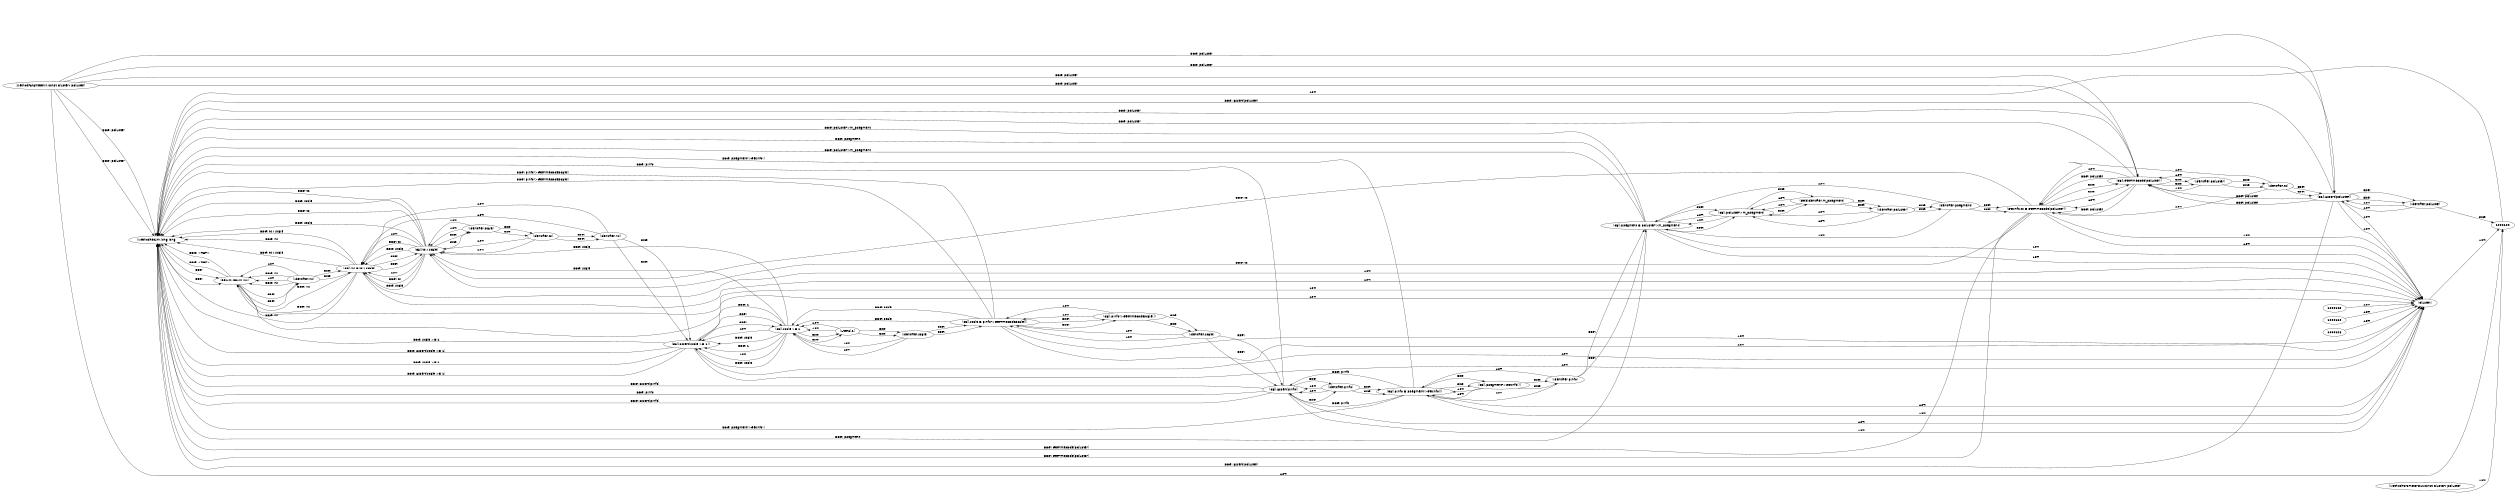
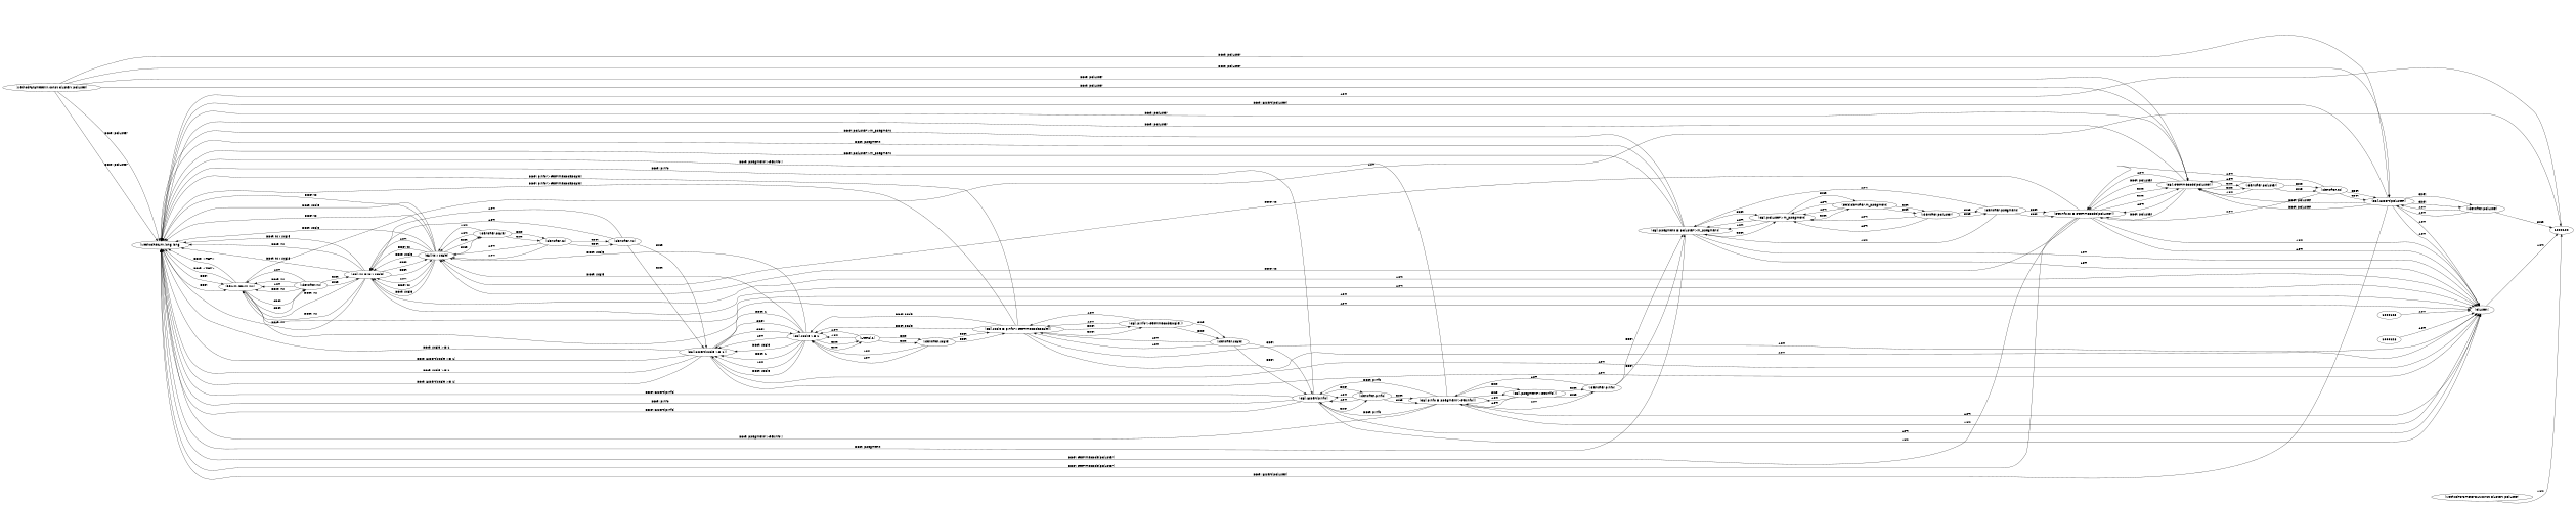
  digraph {
    fontname="DejaVu Sans"
    rankdir=LR
    node [fontname="DejaVu Sans"]
    edge [fontname="DejaVu Sans"]
    n1 [label="(MethodReturn,long long)"]
    n2 [label="(Return,return ns;)"]
    n3 [label="(Cluster,)"]
    n4 [label="(Identifier,ns)"]
    1000100
    n6 [label="(MethodParameterIn,const Cluster* pCluster)"]
    n7 [label="(Call,assert(pCluster))"]
    n8 [label="(Call,GetTimeCode(pCluster))"]
    n9 [label="(Identifier,pCluster)"]
    n10 [label="(GetInfo,tc = GetTimeCode(pCluster))"]
    n11 [label="(Identifier,pCluster)"]
    n12 [label="(MethodParameterOut,const Cluster* pCluster)"]
    n13 [label="(Call,scale = pInfo->GetTimeCodeScale())"]
    n14 [label="(Call,pInfo->GetTimeCodeScale())"]
    n15 [label="(Call,scale >= 1)"]
    n16 [label="(Identifier,scale)"]
    n17 [label="(Literal,1)"]
    n18 [label="(Call,assert(scale >= 1))"]
    n19 [label="(Call,tc * scale)"]
    n20 [label="(Call,assert(pInfo))"]
    n21 [label="(Identifier,pInfo)"]
    n22 [label="(Identifier,scale)"]
    n23 [label="(Call,ns = tc * scale)"]
    n24 [label="(Identifier,scale)"]
    n25 [label="(Identifier,ns)"]
    n26 [label="(Identifier,tc)"]
    n27 [label="(Identifier,tc)"]
    n28 [label="(Call,pSegment = pCluster->m_pSegment)"]
    n29 [label="(Call,pCluster->m_pSegment)"]
    n30 [label="(FieldIdentifier,m_pSegment)"]
    n31 [label="(Identifier,pSegment)"]
    n32 [label="(Identifier,pCluster)"]
    n33 [label="(Call,pInfo = pSegment->GetInfo())"]
    n34 [label="(Call,pSegment->GetInfo())"]
    n35 [label="(Identifier,pInfo)"]
    1000105
-   1000120
    1000128
    n1 -> n2 [label="CFG: "]
    n1 -> n2 [label="CFG: "]
    n2 -> n1 [label="DDG: <RET>"]
    n2 -> n1 [label="DDG: <RET>"]
    n2 -> n3 [label="AST: "]
    n2 -> n3 [label="AST: "]
    n2 -> n4 [label="CFG: "]
    n2 -> n4 [label="CFG: "]
    n3 -> 1000100 [label="AST: "]
    n4 -> n2 [label="AST: "]
    n4 -> n2 [label="DDG: ns"]
    n4 -> n2 [label="AST: "]
    n4 -> n2 [label="DDG: ns"]
    n4 -> n23 [label="CFG: "]
    n4 -> n23 [label="CFG: "]
    1000100 -> n1 [label="AST: "]
    n6 -> n1 [label="DDG: pCluster"]
    n6 -> n1 [label="DDG: pCluster"]
-   n6 -> 1000100 [label="AST: "]
+   n2 -> 1000100 [label="AST: "]
    n6 -> n7 [label="DDG: pCluster"]
    n6 -> n7 [label="DDG: pCluster"]
    n6 -> n8 [label="DDG: pCluster"]
    n6 -> n8 [label="DDG: pCluster"]
    n7 -> n1 [label="DDG: assert(pCluster)"]
    n7 -> n1 [label="DDG: assert(pCluster)"]
    n7 -> n3 [label="AST: "]
    n7 -> n3 [label="AST: "]
    n7 -> n8 [label="DDG: pCluster"]
    n7 -> n8 [label="DDG: pCluster"]
    n7 -> n9 [label="CFG: "]
    n7 -> n9 [label="CFG: "]
    n8 -> n1 [label="DDG: pCluster"]
    n8 -> n1 [label="DDG: pCluster"]
    n8 -> n10 [label="AST: "]
    n8 -> n10 [label="DDG: pCluster"]
    n8 -> n10 [label="AST: "]
    n8 -> n10 [label="DDG: pCluster"]
    n8 -> n11 [label="CFG: "]
    n8 -> n11 [label="CFG: "]
    n9 -> 1000100 [label="CFG: "]
    n9 -> n7 [label="AST: "]
    n9 -> n7 [label="AST: "]
    n10 -> n1 [label="DDG: GetTimeCode(pCluster)"]
    n10 -> n1 [label="DDG: GetTimeCode(pCluster)"]
    n10 -> n3 [label="AST: "]
    n10 -> n3 [label="AST: "]
    n10 -> n8 [label="CFG: "]
    n10 -> n8 [label="CFG: "]
    n10 -> n19 [label="DDG: tc"]
    n10 -> n19 [label="DDG: tc"]
    n11 -> n8 [label="AST: "]
    n11 -> n8 [label="AST: "]
    n11 -> n27 [label="CFG: "]
    n11 -> n27 [label="CFG: "]
    n12 -> 1000100 [label="AST: "]
    n13 -> n1 [label="DDG: pInfo->GetTimeCodeScale()"]
    n13 -> n1 [label="DDG: pInfo->GetTimeCodeScale()"]
    n13 -> n3 [label="AST: "]
    n13 -> n3 [label="AST: "]
    n13 -> n14 [label="CFG: "]
    n13 -> n14 [label="CFG: "]
    n13 -> n15 [label="DDG: scale"]
    n13 -> n15 [label="DDG: scale"]
    n14 -> n13 [label="AST: "]
    n14 -> n13 [label="AST: "]
    n14 -> n16 [label="CFG: "]
    n14 -> n16 [label="CFG: "]
    n15 -> n17 [label="CFG: "]
    n15 -> n17 [label="CFG: "]
    n15 -> n18 [label="AST: "]
    n15 -> n18 [label="DDG: scale"]
    n15 -> n18 [label="DDG: 1"]
    n15 -> n18 [label="AST: "]
    n15 -> n18 [label="DDG: scale"]
    n15 -> n18 [label="DDG: 1"]
    n15 -> n19 [label="DDG: scale"]
    n15 -> n19 [label="DDG: scale"]
    n16 -> n13 [label="AST: "]
    n16 -> n13 [label="AST: "]
    n16 -> n20 [label="CFG: "]
    n16 -> n20 [label="CFG: "]
    n17 -> n15 [label="AST: "]
    n17 -> n15 [label="AST: "]
    n17 -> n22 [label="CFG: "]
    n17 -> n22 [label="CFG: "]
    n18 -> n1 [label="DDG: scale >= 1"]
    n18 -> n1 [label="DDG: assert(scale >= 1)"]
    n18 -> n1 [label="DDG: scale >= 1"]
    n18 -> n1 [label="DDG: assert(scale >= 1)"]
    n18 -> n3 [label="AST: "]
    n18 -> n3 [label="AST: "]
    n18 -> n15 [label="CFG: "]
    n18 -> n15 [label="CFG: "]
    n19 -> n1 [label="DDG: tc"]
    n19 -> n1 [label="DDG: scale"]
    n19 -> n1 [label="DDG: tc"]
    n19 -> n1 [label="DDG: scale"]
    n19 -> n23 [label="AST: "]
    n19 -> n23 [label="DDG: tc"]
    n19 -> n23 [label="DDG: scale"]
    n19 -> n23 [label="AST: "]
    n19 -> n23 [label="DDG: tc"]
    n19 -> n23 [label="DDG: scale"]
    n19 -> n24 [label="CFG: "]
    n19 -> n24 [label="CFG: "]
    n20 -> n1 [label="DDG: assert(pInfo)"]
    n20 -> n1 [label="DDG: pInfo"]
    n20 -> n1 [label="DDG: assert(pInfo)"]
    n20 -> n1 [label="DDG: pInfo"]
    n20 -> n3 [label="AST: "]
    n20 -> n3 [label="AST: "]
    n20 -> n21 [label="CFG: "]
    n20 -> n21 [label="CFG: "]
    n21 -> n20 [label="AST: "]
    n21 -> n20 [label="AST: "]
    n21 -> n33 [label="CFG: "]
    n21 -> n33 [label="CFG: "]
    n22 -> n13 [label="CFG: "]
    n22 -> n13 [label="CFG: "]
    n22 -> n15 [label="AST: "]
    n22 -> n15 [label="AST: "]
    n23 -> n1 [label="DDG: ns"]
    n23 -> n1 [label="DDG: tc * scale"]
    n23 -> n1 [label="DDG: ns"]
    n23 -> n1 [label="DDG: tc * scale"]
    n23 -> n2 [label="DDG: ns"]
    n23 -> n2 [label="DDG: ns"]
    n23 -> n3 [label="AST: "]
    n23 -> n3 [label="AST: "]
    n23 -> n19 [label="CFG: "]
    n23 -> n19 [label="CFG: "]
    n24 -> n19 [label="AST: "]
    n24 -> n19 [label="AST: "]
    n24 -> n26 [label="CFG: "]
    n24 -> n26 [label="CFG: "]
    n25 -> n18 [label="CFG: "]
    n25 -> n18 [label="CFG: "]
    n25 -> n23 [label="AST: "]
    n25 -> n23 [label="AST: "]
    n26 -> n19 [label="AST: "]
    n26 -> n19 [label="AST: "]
    n26 -> n25 [label="CFG: "]
    n26 -> n25 [label="CFG: "]
    n27 -> n7 [label="CFG: "]
    n27 -> n7 [label="CFG: "]
    n27 -> n10 [label="AST: "]
    n27 -> n10 [label="AST: "]
    n28 -> n1 [label="DDG: pSegment"]
    n28 -> n1 [label="DDG: pCluster->m_pSegment"]
    n28 -> n1 [label="DDG: pSegment"]
    n28 -> n1 [label="DDG: pCluster->m_pSegment"]
    n28 -> n3 [label="AST: "]
    n28 -> n3 [label="AST: "]
    n28 -> n29 [label="CFG: "]
    n28 -> n29 [label="CFG: "]
    n29 -> n28 [label="AST: "]
    n29 -> n28 [label="AST: "]
    n29 -> n30 [label="CFG: "]
    n29 -> n30 [label="CFG: "]
    n30 -> n29 [label="AST: "]
    n30 -> n29 [label="AST: "]
    n30 -> n32 [label="CFG: "]
    n30 -> n32 [label="CFG: "]
    n31 -> n10 [label="CFG: "]
    n31 -> n10 [label="CFG: "]
    n31 -> n28 [label="AST: "]
    n31 -> n28 [label="AST: "]
    n32 -> n29 [label="AST: "]
    n32 -> n29 [label="AST: "]
    n32 -> n31 [label="CFG: "]
    n32 -> n31 [label="CFG: "]
    n33 -> n1 [label="DDG: pSegment->GetInfo()"]
    n33 -> n1 [label="DDG: pSegment->GetInfo()"]
    n33 -> n3 [label="AST: "]
    n33 -> n3 [label="AST: "]
    n33 -> n20 [label="DDG: pInfo"]
    n33 -> n20 [label="DDG: pInfo"]
    n33 -> n34 [label="CFG: "]
    n33 -> n34 [label="CFG: "]
    n34 -> n33 [label="AST: "]
    n34 -> n33 [label="AST: "]
    n34 -> n35 [label="CFG: "]
    n34 -> n35 [label="CFG: "]
    n35 -> n28 [label="CFG: "]
    n35 -> n28 [label="CFG: "]
    n35 -> n33 [label="AST: "]
    n35 -> n33 [label="AST: "]
    1000105 -> n3 [label="AST: "]
-   1000120 -> n3 [label="AST: "]
    1000128 -> n3 [label="AST: "]
  }
